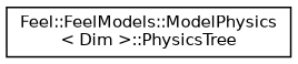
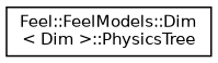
  digraph {
    rankdir=LR
-   n1 [color=black fillcolor=white fontname=Helvetica fontsize=10 height=0.2 label="Feel::FeelModels::ModelPhysics\l\< Dim \>::PhysicsTree" shape=record style=filled width=0.4]
+   n1 [color=black fillcolor=white fontname=Helvetica fontsize=10 height=0.2 label="Feel::FeelModels::Dim\l\< Dim \>::PhysicsTree" shape=record style=filled width=0.4]
  }
